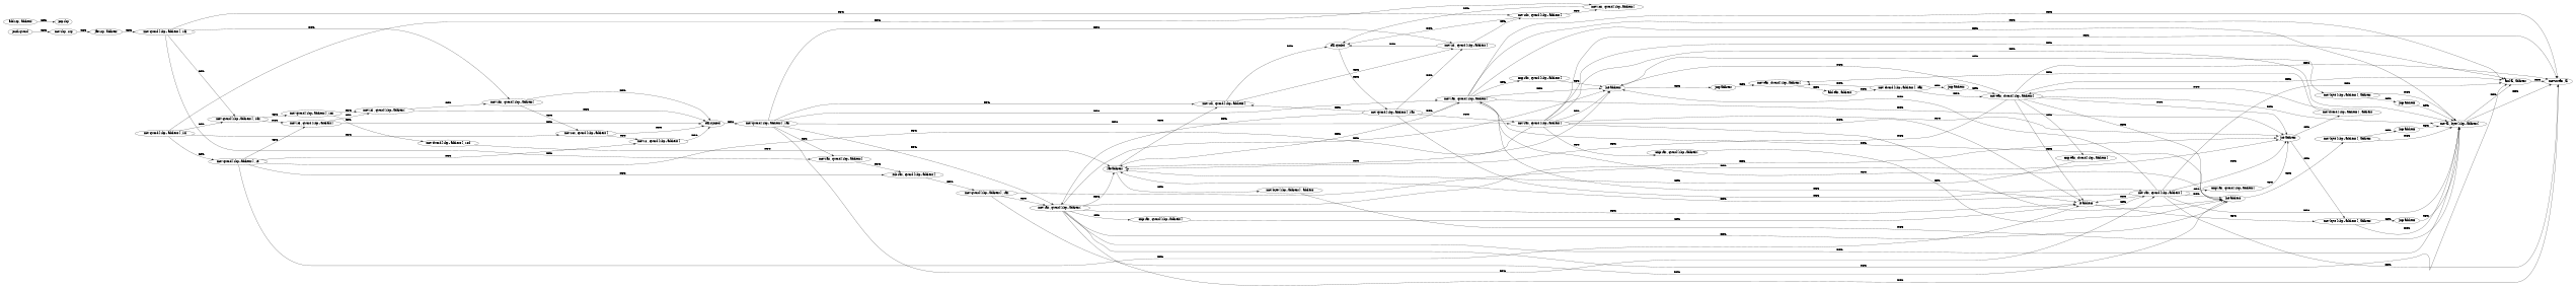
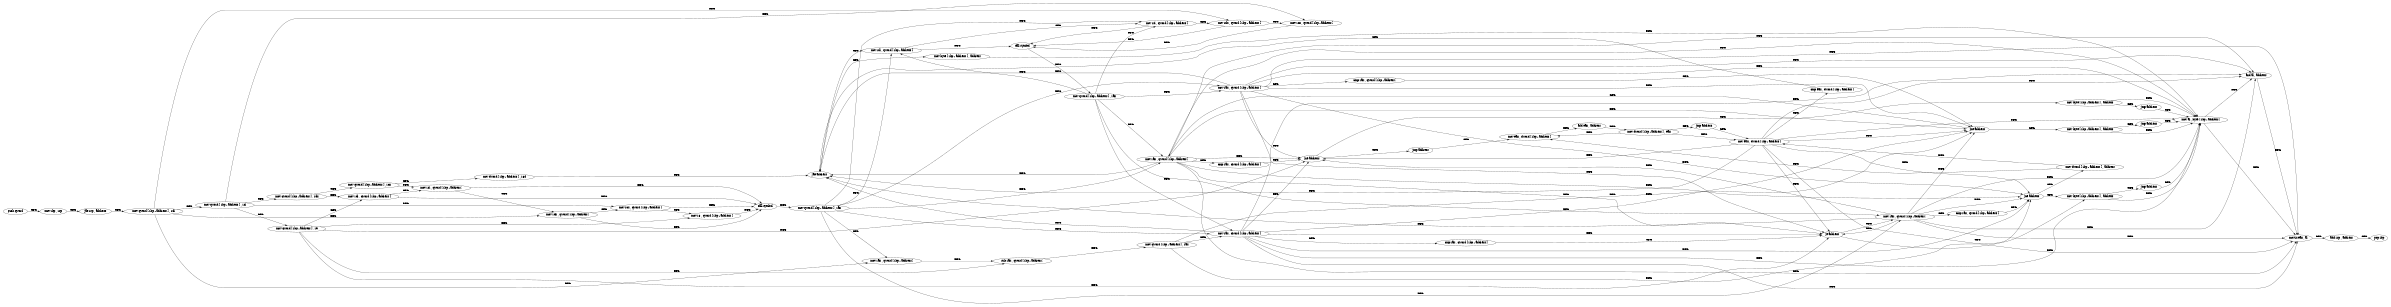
  digraph {
    rankdir=LR
    n1 [label="push qword"]
    n2 [label="mov rbp , rsp"]
    n3 [label="jae rsp , address"]
    n4 [label="mov qword [ rbp - address ] , rdi"]
    n5 [label="mov qword [ rbp - address ] , rsi"]
    n6 [label="mov rdx , qword [ rbp - address ]"]
    n7 [label="mov rax , qword [ rbp - address ]"]
    n8 [label="mov rdx , qword [ rbp - address ]"]
    n9 [label="mov qword [ rbp - address ] , rdx"]
    n10 [label="mov rcx , qword [ rbp - address ]"]
    n11 [label="mov rcx , qword [ rbp - address ]"]
    n12 [label="mov qword [ rbp - address ] , r9"]
    n13 [label="call symbol"]
    n14 [label="sub rax , qword [ rbp - address ]"]
    n15 [label="call symbol"]
    n16 [label="mov qword [ rbp - address ] , rcx"]
    n17 [label="mov rdi , qword [ rbp - address ]"]
    n18 [label="mov r8 , qword [ rbp - address ]"]
    n19 [label="mov dword [ rbp - address ] , r8d"]
    n20 [label="mov rsi , qword [ rbp - address ]"]
    n21 [label="jae address"]
    n22 [label="je address"]
    n23 [label="jne address"]
    n24 [label="mov rdi , qword [ rbp - address ]"]
    n25 [label="mov byte [ rbp - address ] , address"]
    n26 [label="mov qword [ rbp - address ] , rax"]
    n27 [label="mov rax , qword [ rbp - address ]"]
    n28 [label="mov byte [ rbp - address ] , address"]
    n29 [label="jmp address"]
    n30 [label="mov byte [ rbp - address ] , address"]
    n31 [label="mov qword [ rbp - address ] , rax"]
    n32 [label="mov rax , qword [ rbp - address ]"]
    n33 [label="mov rsi , qword [ rbp - address ]"]
    n34 [label="mov rax , qword [ rbp - address ]"]
    n35 [label="mov rax , qword [ rbp - address ]"]
    n36 [label="jne address"]
    n37 [label="jne address"]
    n38 [label="cmp rax , qword [ rbp - address ]"]
    n39 [label="mov al , byte [ rbp - address ]"]
    n40 [label="and al , address"]
    n41 [label="movzx eax , al"]
    n42 [label="cmp rax , qword [ rbp - address ]"]
    n43 [label="cmp rax , qword [ rbp - address ]"]
    n44 [label="cmp rax , qword [ rbp - address ]"]
    n45 [label="mov dword [ rbp - address ] , address"]
    n46 [label="mov byte [ rbp - address ] , address"]
    n47 [label="add rsp , address"]
    n48 [label="jmp address"]
    n49 [label="mov eax , dword [ rbp - address ]"]
    n50 [label="mov eax , dword [ rbp - address ]"]
    n51 [label="cmp eax , dword [ rbp - address ]"]
    n52 [label="add eax , address"]
    n53 [label="pop rbp"]
    n54 [label="mov qword [ rbp - address ] , rax"]
    n55 [label="jmp address"]
    n56 [label="jmp address"]
    n57 [label="mov dword [ rbp - address ] , eax"]
    n58 [label="jmp address"]
    n1 -> n2 [label=CFG]
    n2 -> n3 [label=CFG]
    n3 -> n4 [label=CFG]
-   n4 -> n9 [label=CFG]
+   n4 -> n5 [label=CFG]
    n4 -> n6 [label=DFG]
    n4 -> n7 [label=DFG]
    n4 -> n8 [label=DFG]
    n5 -> n9 [label=CFG]
    n5 -> n10 [label=DFG]
    n5 -> n11 [label=DFG]
    n5 -> n12 [label=CFG]
    n6 -> n10 [label=CFG]
    n6 -> n13 [label=DFG]
    n7 -> n14 [label=DFG]
    n8 -> n11 [label=CFG]
    n8 -> n15 [label=DFG]
    n9 -> n16 [label=CFG]
    n9 -> n17 [label=DFG]
    n10 -> n13 [label=DFG]
    n10 -> n18 [label=CFG]
    n11 -> n15 [label=DFG]
    n12 -> n14 [label=DFG]
    n12 -> n17 [label=CFG]
    n12 -> n18 [label=DFG]
    n12 -> n22 [label=DFG]
    n12 -> n23 [label=DFG]
    n13 -> n31 [label=DFG]
    n14 -> n26 [label=DFG]
    n15 -> n54 [label=DFG]
    n16 -> n19 [label=CFG]
    n16 -> n20 [label=DFG]
    n17 -> n13 [label=DFG]
    n17 -> n20 [label=CFG]
    n18 -> n13 [label=DFG]
    n19 -> n21 [label=DFG]
    n20 -> n6 [label=CFG]
    n20 -> n13 [label=DFG]
    n21 -> n24 [label=CFG]
    n21 -> n25 [label=CFG]
    n22 -> n27 [label=CFG]
    n22 -> n28 [label=CFG]
    n23 -> n29 [label=CFG]
    n23 -> n30 [label=CFG]
    n24 -> n15 [label=DFG]
    n24 -> n33 [label=CFG]
    n25 -> n39 [label=DFG]
    n26 -> n32 [label=CFG]
    n26 -> n36 [label=DFG]
    n26 -> n37 [label=DFG]
    n27 -> n21 [label=DFG]
    n27 -> n22 [label=DFG]
    n27 -> n23 [label=DFG]
    n27 -> n36 [label=DFG]
    n27 -> n37 [label=DFG]
    n27 -> n39 [label=DFG]
    n27 -> n40 [label=DFG]
    n27 -> n41 [label=DFG]
    n27 -> n42 [label=CFG]
    n28 -> n39 [label=DFG]
    n28 -> n48 [label=CFG]
    n29 -> n50 [label=CFG]
    n30 -> n39 [label=DFG]
    n30 -> n56 [label=CFG]
    n31 -> n7 [label=CFG]
    n31 -> n24 [label=DFG]
    n31 -> n27 [label=DFG]
    n31 -> n32 [label=DFG]
    n31 -> n33 [label=DFG]
    n31 -> n34 [label=DFG]
    n31 -> n35 [label=DFG]
    n32 -> n21 [label=DFG]
    n32 -> n22 [label=DFG]
    n32 -> n23 [label=DFG]
    n32 -> n36 [label=DFG]
    n32 -> n37 [label=DFG]
    n32 -> n38 [label=CFG]
    n32 -> n39 [label=DFG]
    n32 -> n40 [label=DFG]
    n32 -> n41 [label=DFG]
    n33 -> n8 [label=CFG]
    n33 -> n15 [label=DFG]
    n34 -> n21 [label=DFG]
    n34 -> n22 [label=DFG]
    n34 -> n23 [label=DFG]
    n34 -> n36 [label=DFG]
    n34 -> n37 [label=DFG]
    n34 -> n39 [label=DFG]
    n34 -> n40 [label=DFG]
    n34 -> n41 [label=DFG]
    n34 -> n43 [label=CFG]
    n35 -> n21 [label=DFG]
    n35 -> n22 [label=DFG]
    n35 -> n23 [label=DFG]
    n35 -> n36 [label=DFG]
    n35 -> n37 [label=DFG]
    n35 -> n39 [label=DFG]
    n35 -> n40 [label=DFG]
    n35 -> n41 [label=DFG]
    n35 -> n44 [label=CFG]
    n36 -> n28 [label=CFG]
    n36 -> n45 [label=CFG]
    n37 -> n35 [label=CFG]
    n37 -> n46 [label=CFG]
    n38 -> n22 [label=CFG]
    n39 -> n40 [label=DFG]
    n39 -> n41 [label=DFG]
    n40 -> n41 [label=DFG]
+   n41 -> n47 [label=CFG]
    n42 -> n36 [label=CFG]
    n43 -> n37 [label=CFG]
    n44 -> n23 [label=CFG]
    n45 -> n49 [label=DFG]
    n45 -> n50 [label=DFG]
    n46 -> n39 [label=DFG]
    n46 -> n55 [label=CFG]
    n47 -> n53 [label=CFG]
    n48 -> n39 [label=CFG]
    n49 -> n21 [label=DFG]
    n49 -> n22 [label=DFG]
    n49 -> n23 [label=DFG]
    n49 -> n36 [label=DFG]
    n49 -> n37 [label=DFG]
    n49 -> n39 [label=DFG]
    n49 -> n40 [label=DFG]
    n49 -> n41 [label=DFG]
    n49 -> n51 [label=CFG]
    n50 -> n52 [label=DFG]
    n51 -> n21 [label=CFG]
    n52 -> n57 [label=DFG]
    n54 -> n24 [label=DFG]
    n54 -> n27 [label=DFG]
    n54 -> n32 [label=DFG]
    n54 -> n33 [label=DFG]
    n54 -> n34 [label=DFG]
    n54 -> n35 [label=DFG]
    n55 -> n39 [label=CFG]
    n56 -> n39 [label=CFG]
    n57 -> n49 [label=DFG]
    n57 -> n50 [label=DFG]
    n57 -> n58 [label=CFG]
    n58 -> n49 [label=CFG]
  }
